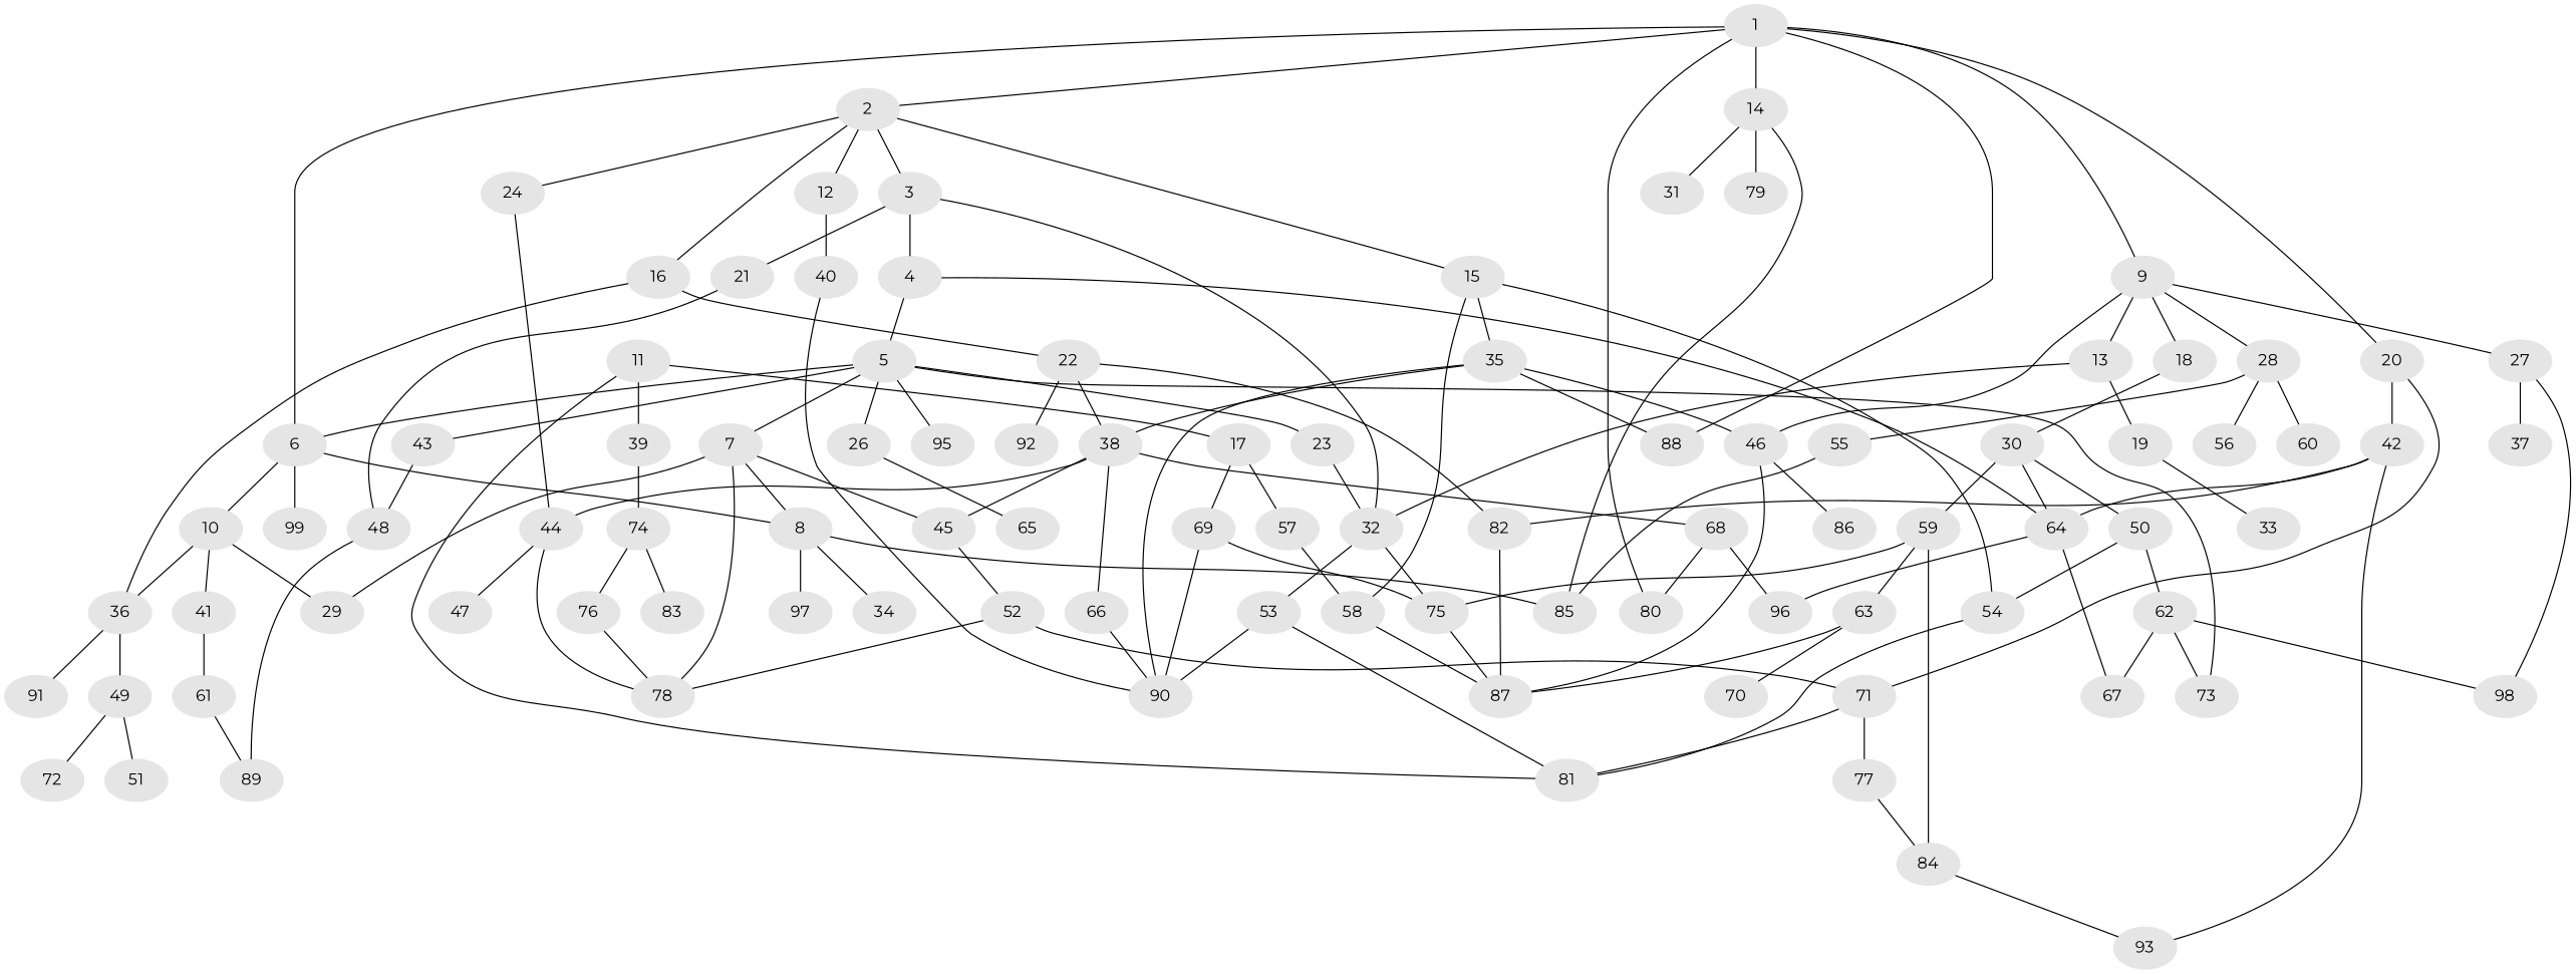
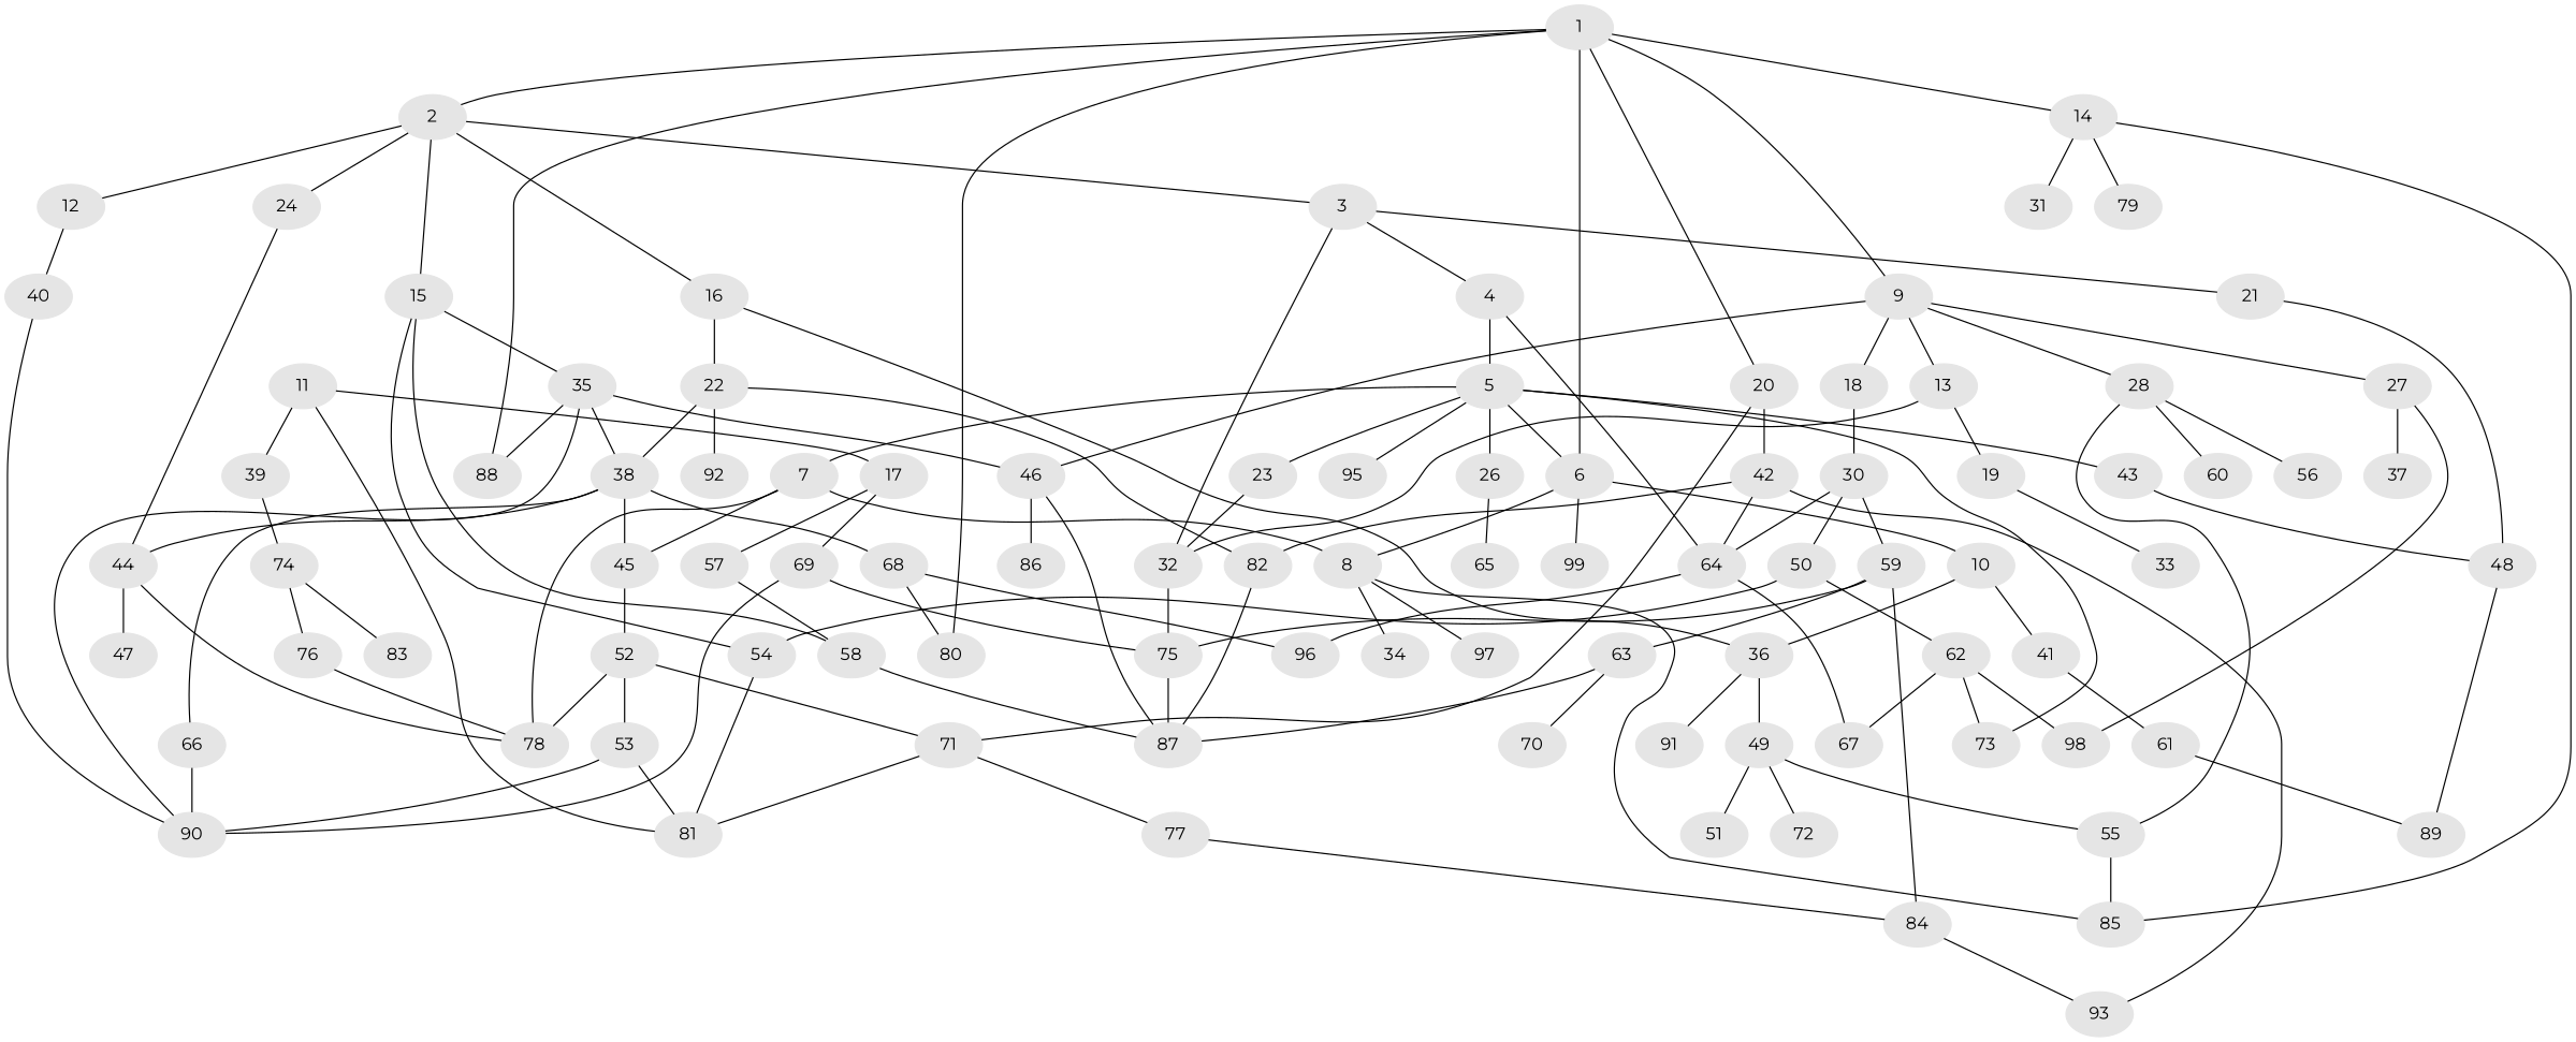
  graph {
    fontname=Montserrat
    node [color=gray90 fontname=Montserrat style=filled]
    edge [fontname=Montserrat]
    1
    2
    6
    9
    14
    20
    80
    88
    3
    12
    15
    16
    24
    8
    10
    99
    13
    18
    27
    28
    46
    85
    31
    79
    42
    71
    4
    21
    32
    40
    35
    54
    58
    36
    22
    44
    5
    64
    11
    17
    39
    81
    48
    53
    75
    7
    23
    26
    43
    73
    95
    67
    96
-   29
    45
    78
    65
    34
    97
    41
    52
    19
    30
    37
    98
    55
    56
    60
    86
    87
    49
    91
    61
    57
    69
    74
    90
    33
    38
    66
    68
    82
    92
    50
    59
    93
    77
    89
    47
    62
    63
    84
    51
    72
    76
    83
    70
    1 -- 2
    1 -- 6
    1 -- 9
    1 -- 14
    1 -- 20
    1 -- 80
    1 -- 88
    2 -- 3
    2 -- 12
    2 -- 15
    2 -- 16
    2 -- 24
    6 -- 8
    6 -- 10
    6 -- 99
    9 -- 13
    9 -- 18
    9 -- 27
    9 -- 28
    9 -- 46
    14 -- 85
    14 -- 31
    14 -- 79
    20 -- 42
    20 -- 71
    3 -- 4
    3 -- 21
    3 -- 32
    12 -- 40
    15 -- 35
    15 -- 54
    15 -- 58
    16 -- 36
    16 -- 22
    24 -- 44
    8 -- 85
    8 -- 34
    8 -- 97
    10 -- 36
-   10 -- 29
    10 -- 41
    13 -- 32
    13 -- 19
    18 -- 30
    27 -- 37
    27 -- 98
    28 -- 55
    28 -- 56
    28 -- 60
    46 -- 86
    46 -- 87
    42 -- 64
    42 -- 82
    42 -- 93
    71 -- 81
    71 -- 77
    4 -- 5
    4 -- 64
    21 -- 48
-   32 -- 53
+   52 -- 53
    32 -- 75
    40 -- 90
    35 -- 88
    35 -- 46
    35 -- 90
    35 -- 38
    54 -- 81
    58 -- 87
    36 -- 49
    36 -- 91
    22 -- 38
    22 -- 82
    22 -- 92
    44 -- 78
    44 -- 47
    5 -- 6
    5 -- 7
    5 -- 23
    5 -- 26
    5 -- 43
    5 -- 73
    5 -- 95
    64 -- 67
    64 -- 96
    11 -- 17
    11 -- 39
    11 -- 81
    17 -- 57
    17 -- 69
    39 -- 74
    48 -- 89
    53 -- 81
    53 -- 90
    75 -- 87
    7 -- 8
-   7 -- 29
    7 -- 45
    7 -- 78
    23 -- 32
    26 -- 65
    43 -- 48
    45 -- 52
    41 -- 61
    52 -- 71
    52 -- 78
    19 -- 33
    30 -- 64
    30 -- 50
    30 -- 59
    55 -- 85
+   49 -- 55
    49 -- 51
    49 -- 72
    61 -- 89
    57 -- 58
    69 -- 75
    69 -- 90
    74 -- 76
    74 -- 83
    38 -- 44
    38 -- 45
    38 -- 66
    38 -- 68
    66 -- 90
    68 -- 80
    68 -- 96
    82 -- 87
    50 -- 54
    50 -- 62
    59 -- 75
    59 -- 63
    59 -- 84
    77 -- 84
    62 -- 73
    62 -- 67
    62 -- 98
    63 -- 87
    63 -- 70
    84 -- 93
    76 -- 78
  }
